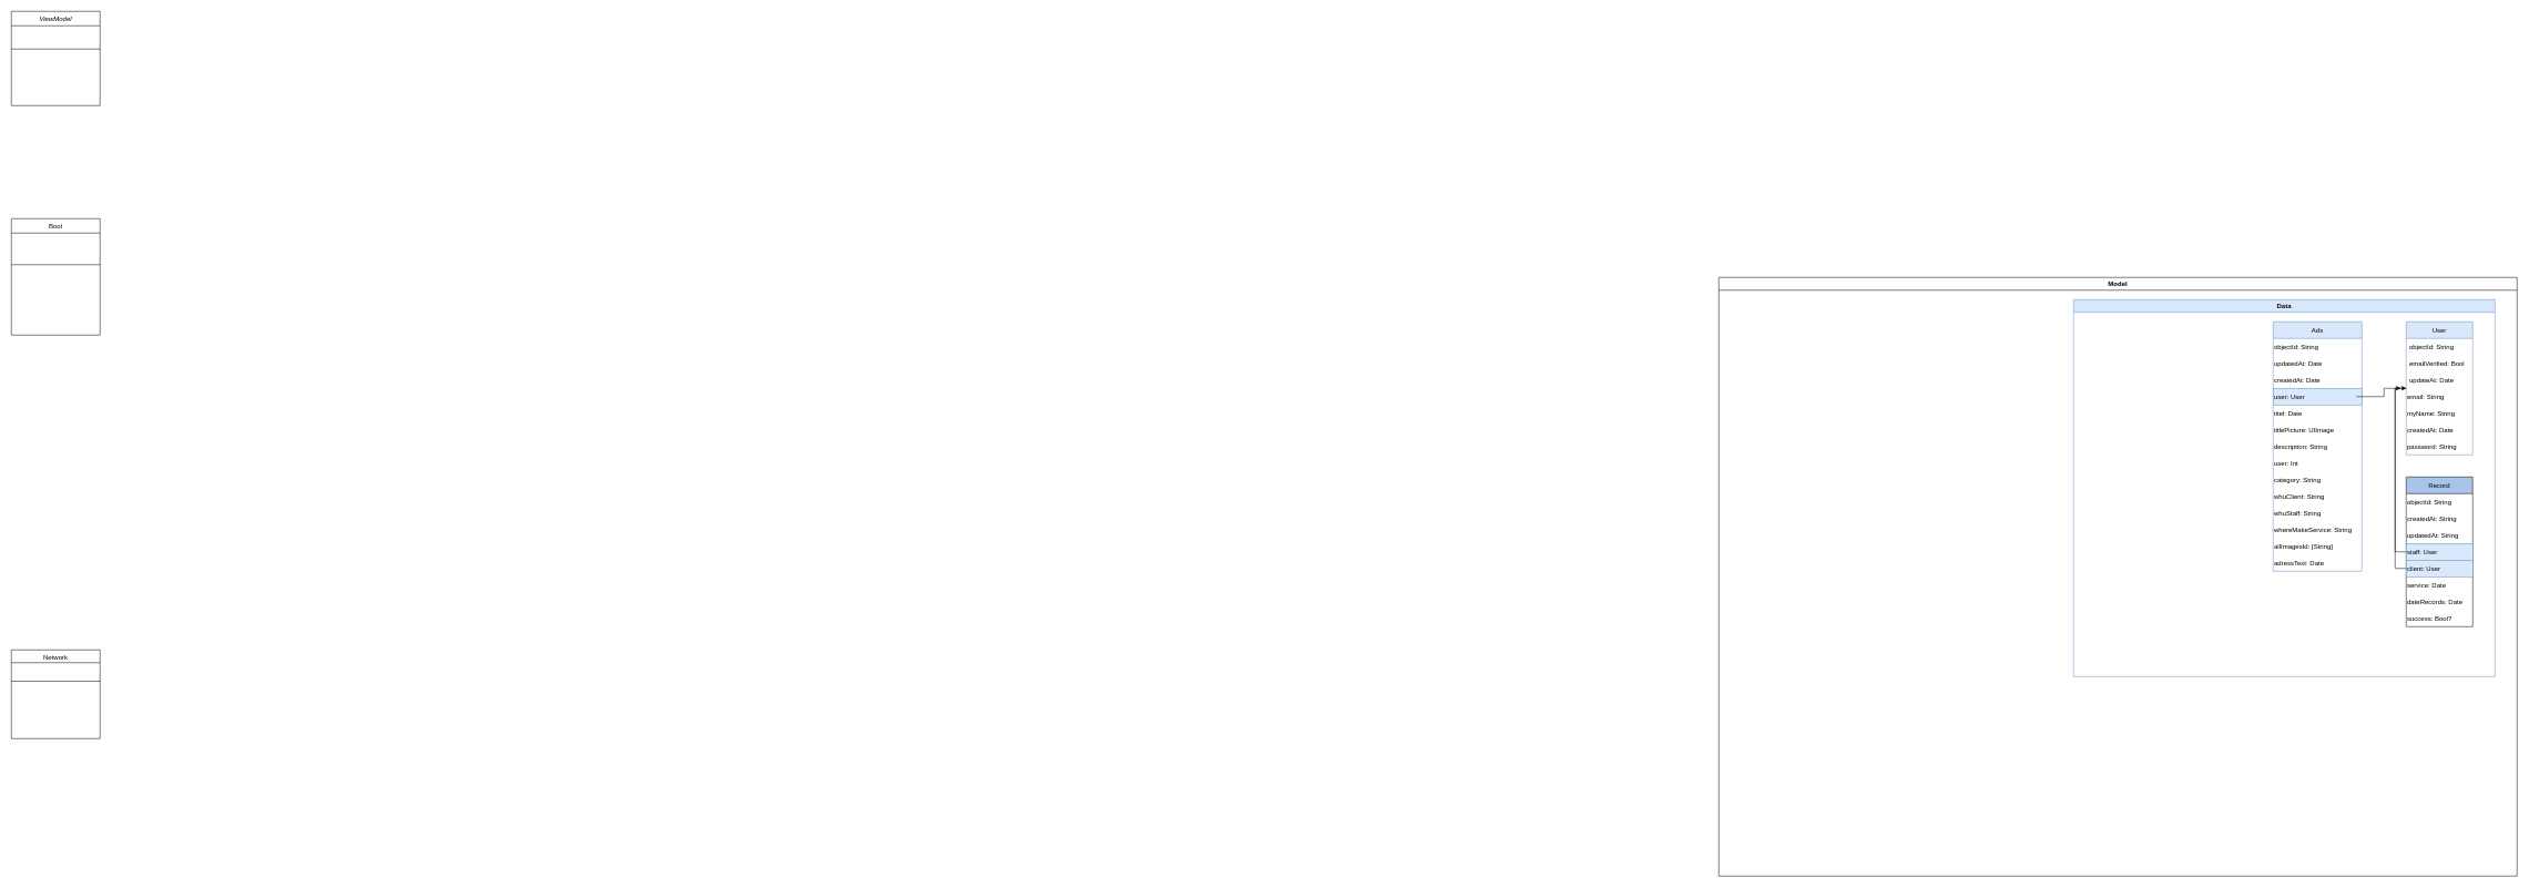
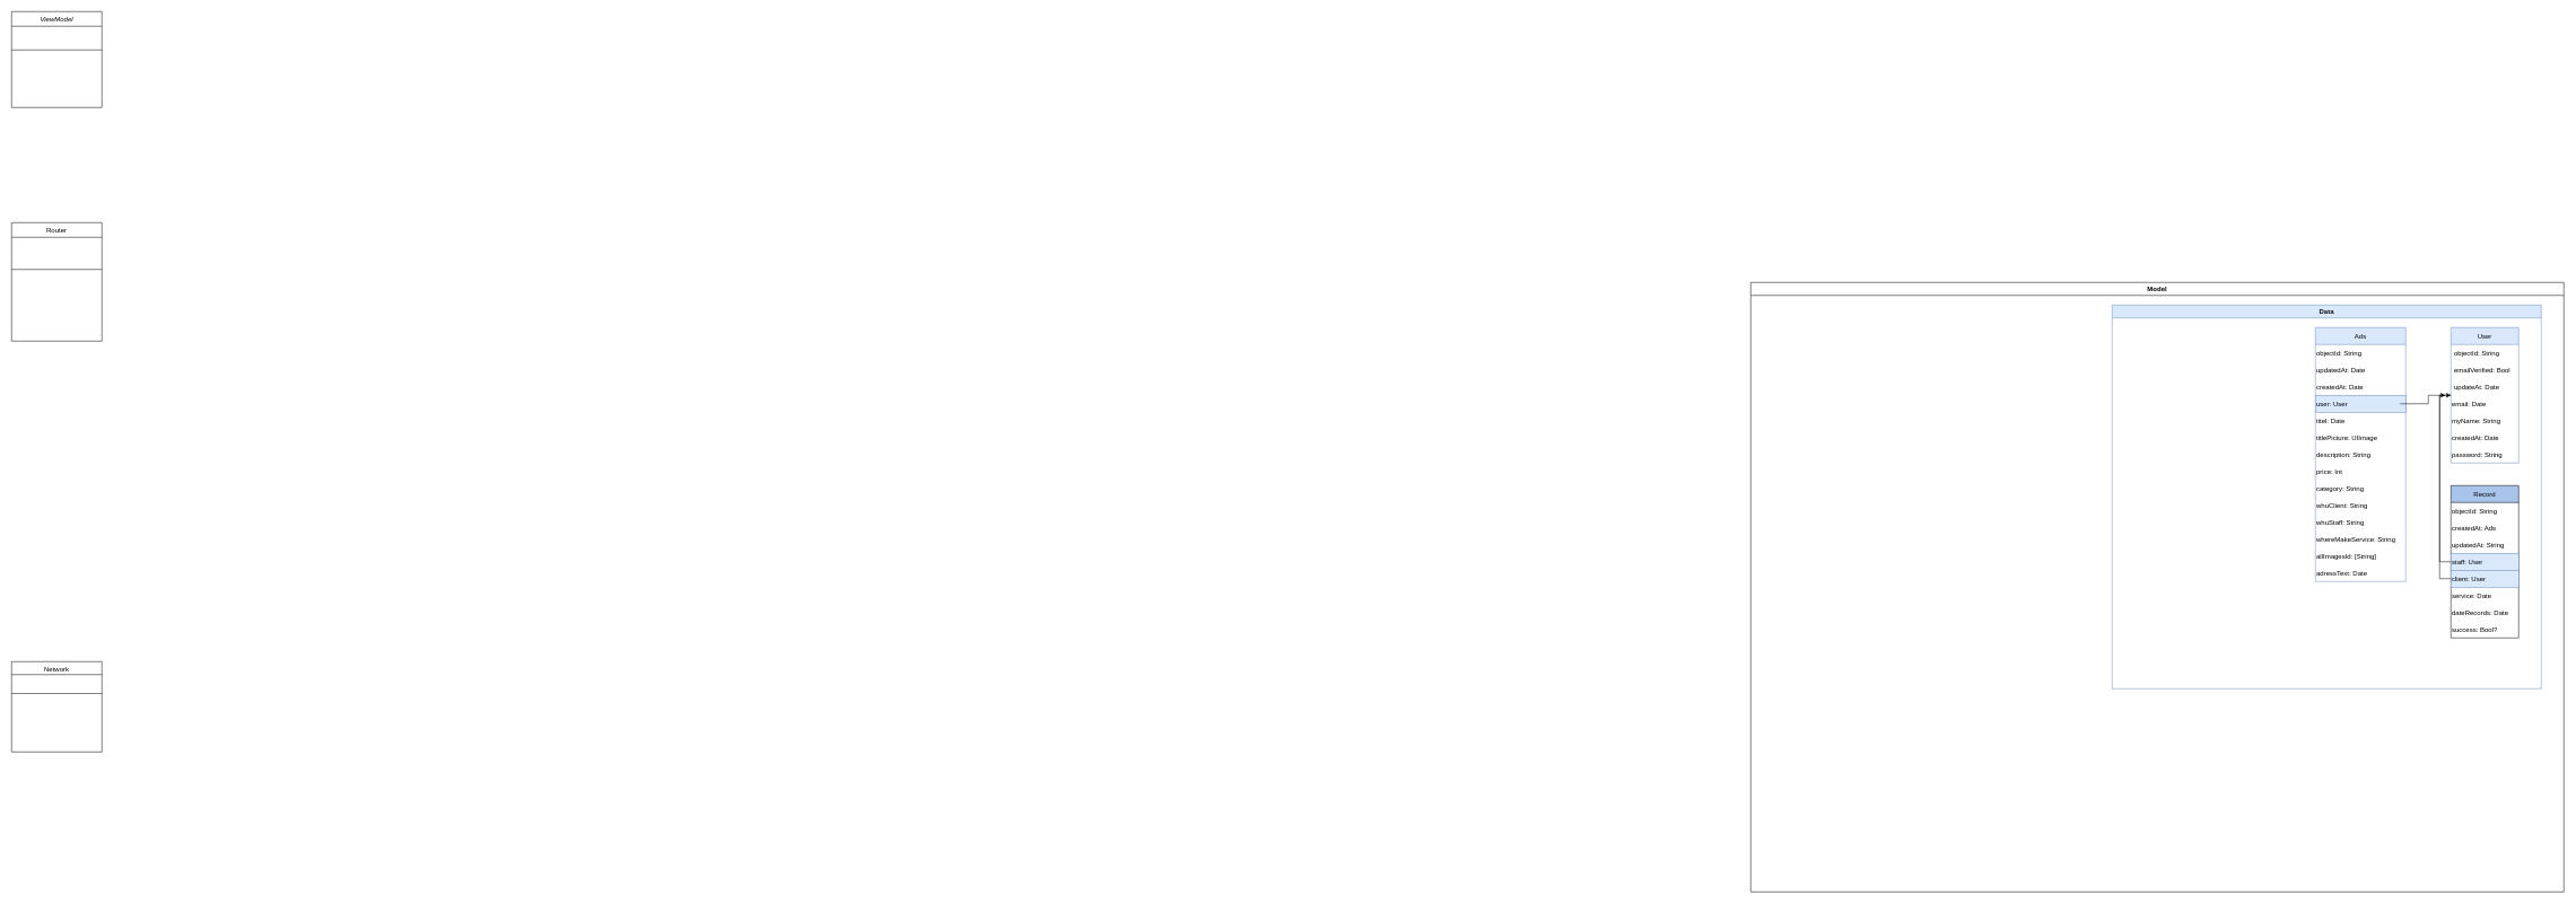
  <mxCell id="0" />
  <mxCell id="1" parent="0" />
  <mxCell id="2" value="ViewModel&#10;" style="swimlane;fontStyle=2;align=center;verticalAlign=top;childLayout=stackLayout;horizontal=1;startSize=26;horizontalStack=0;resizeParent=1;resizeLast=0;collapsible=1;marginBottom=0;rounded=0;shadow=0;strokeWidth=1;" parent="1" vertex="1"><mxGeometry width="160" height="170" as="geometry" x="20" y="20"><mxRectangle x="230" y="140" width="160" height="26" as="alternateBounds" /></mxGeometry></mxCell>
  <mxCell id="3" value="" style="line;html=1;strokeWidth=1;align=left;verticalAlign=middle;spacingTop=-1;spacingLeft=3;spacingRight=3;rotatable=0;labelPosition=right;points=[];portConstraint=eastwest;" parent="2" vertex="1"><mxGeometry y="26" width="160" height="84" as="geometry" /></mxCell>
- <mxCell id="4" value="Bool&#10;" style="swimlane;fontStyle=0;align=center;verticalAlign=top;childLayout=stackLayout;horizontal=1;startSize=26;horizontalStack=0;resizeParent=1;resizeLast=0;collapsible=1;marginBottom=0;rounded=0;shadow=0;strokeWidth=1;" parent="1" vertex="1"><mxGeometry y="394" width="160" height="210" as="geometry" x="20"><mxRectangle x="130" y="380" width="160" height="26" as="alternateBounds" /></mxGeometry></mxCell>
+ <mxCell id="4" value="Router&#10;" style="swimlane;fontStyle=0;align=center;verticalAlign=top;childLayout=stackLayout;horizontal=1;startSize=26;horizontalStack=0;resizeParent=1;resizeLast=0;collapsible=1;marginBottom=0;rounded=0;shadow=0;strokeWidth=1;" parent="1" vertex="1"><mxGeometry y="394" width="160" height="210" as="geometry" x="20"><mxRectangle x="130" y="380" width="160" height="26" as="alternateBounds" /></mxGeometry></mxCell>
  <mxCell id="5" value="" style="line;html=1;strokeWidth=1;align=left;verticalAlign=middle;spacingTop=-1;spacingLeft=3;spacingRight=3;rotatable=0;labelPosition=right;points=[];portConstraint=eastwest;" parent="4" vertex="1"><mxGeometry y="26" width="160" height="114" as="geometry" /></mxCell>
  <mxCell id="6" value="Network" style="swimlane;fontStyle=0;align=center;verticalAlign=top;childLayout=stackLayout;horizontal=1;startSize=23;horizontalStack=0;resizeParent=1;resizeLast=0;collapsible=1;marginBottom=0;rounded=0;shadow=0;strokeWidth=1;" parent="1" vertex="1"><mxGeometry y="1172" width="160" height="160" as="geometry" x="20"><mxRectangle x="550" y="140" width="160" height="26" as="alternateBounds" /></mxGeometry></mxCell>
  <mxCell id="7" value="" style="line;html=1;strokeWidth=1;align=left;verticalAlign=middle;spacingTop=-1;spacingLeft=3;spacingRight=3;rotatable=0;labelPosition=right;points=[];portConstraint=eastwest;" parent="6" vertex="1"><mxGeometry y="23" width="160" height="67" as="geometry" /></mxCell>
  <mxCell id="8" value="Model" style="swimlane;" vertex="1" parent="1"><mxGeometry x="3100" y="500" width="1440" height="1080" as="geometry" /></mxCell>
  <mxCell id="9" value="Data" style="swimlane;fillColor=#dae8fc;strokeColor=#6c8ebf;" vertex="1" parent="8"><mxGeometry x="640" y="40" width="760" height="680" as="geometry" /></mxCell>
  <mxCell id="10" value="User" style="swimlane;fontStyle=0;childLayout=stackLayout;horizontal=1;startSize=30;horizontalStack=0;resizeParent=1;resizeParentMax=0;resizeLast=0;collapsible=1;marginBottom=0;fillColor=#dae8fc;strokeColor=#6c8ebf;" vertex="1" parent="9"><mxGeometry x="600" y="40" width="120" height="240" as="geometry" /></mxCell>
  <mxCell id="11" value="objectId: String" style="text;strokeColor=none;fillColor=none;align=left;verticalAlign=middle;spacingLeft=4;spacingRight=4;overflow=hidden;points=[[0,0.5],[1,0.5]];portConstraint=eastwest;rotatable=0;labelBackgroundColor=none;" vertex="1" parent="10"><mxGeometry y="30" width="120" height="30" as="geometry" /></mxCell>
  <mxCell id="12" value="emailVerified: Bool" style="text;strokeColor=none;fillColor=none;align=left;verticalAlign=middle;spacingLeft=4;spacingRight=4;overflow=hidden;points=[[0,0.5],[1,0.5]];portConstraint=eastwest;rotatable=0;" vertex="1" parent="10"><mxGeometry y="60" width="120" height="30" as="geometry" /></mxCell>
  <mxCell id="13" value="updateAt: Date" style="text;strokeColor=none;fillColor=none;align=left;verticalAlign=middle;spacingLeft=4;spacingRight=4;overflow=hidden;points=[[0,0.5],[1,0.5]];portConstraint=eastwest;rotatable=0;" vertex="1" parent="10"><mxGeometry y="90" width="120" height="30" as="geometry" /></mxCell>
- <mxCell id="14" value="email: String" style="text;html=1;strokeColor=none;fillColor=none;align=left;verticalAlign=middle;whiteSpace=wrap;rounded=0;labelBackgroundColor=none;" vertex="1" parent="10"><mxGeometry y="120" width="120" height="30" as="geometry" /></mxCell>
+ <mxCell id="14" value="email: Date" style="text;html=1;strokeColor=none;fillColor=none;align=left;verticalAlign=middle;whiteSpace=wrap;rounded=0;labelBackgroundColor=none;" vertex="1" parent="10"><mxGeometry y="120" width="120" height="30" as="geometry" /></mxCell>
  <mxCell id="15" value="myName: String" style="text;html=1;strokeColor=none;fillColor=none;align=left;verticalAlign=middle;whiteSpace=wrap;rounded=0;labelBackgroundColor=none;" vertex="1" parent="10"><mxGeometry y="150" width="120" height="30" as="geometry" /></mxCell>
  <mxCell id="16" value="createdAt: Date" style="text;html=1;strokeColor=none;fillColor=none;align=left;verticalAlign=middle;whiteSpace=wrap;rounded=0;labelBackgroundColor=none;" vertex="1" parent="10"><mxGeometry y="180" width="120" height="30" as="geometry" /></mxCell>
  <mxCell id="17" value="password: String" style="text;html=1;strokeColor=none;fillColor=none;align=left;verticalAlign=middle;whiteSpace=wrap;rounded=0;labelBackgroundColor=none;" vertex="1" parent="10"><mxGeometry y="210" width="120" height="30" as="geometry" /></mxCell>
  <mxCell id="18" value="Ads" style="swimlane;fontStyle=0;childLayout=stackLayout;horizontal=1;startSize=30;horizontalStack=0;resizeParent=1;resizeParentMax=0;resizeLast=0;collapsible=1;marginBottom=0;labelBackgroundColor=none;fillColor=#dae8fc;strokeColor=#6c8ebf;" vertex="1" parent="9"><mxGeometry x="360" y="40" width="160" height="450" as="geometry" /></mxCell>
  <mxCell id="19" value="objectId: String" style="text;html=1;strokeColor=none;fillColor=none;align=left;verticalAlign=middle;whiteSpace=wrap;rounded=0;labelBackgroundColor=none;" vertex="1" parent="18"><mxGeometry y="30" width="160" height="30" as="geometry" /></mxCell>
  <mxCell id="20" value="updatedAt: Date" style="text;html=1;strokeColor=none;fillColor=none;align=left;verticalAlign=middle;whiteSpace=wrap;rounded=0;labelBackgroundColor=none;" vertex="1" parent="18"><mxGeometry y="60" width="160" height="30" as="geometry" /></mxCell>
  <mxCell id="21" value="createdAt: Date" style="text;html=1;strokeColor=none;fillColor=none;align=left;verticalAlign=middle;whiteSpace=wrap;rounded=0;labelBackgroundColor=none;" vertex="1" parent="18"><mxGeometry y="90" width="160" height="30" as="geometry" /></mxCell>
  <mxCell id="22" value="user: User" style="text;html=1;strokeColor=#6c8ebf;fillColor=#dae8fc;align=left;verticalAlign=middle;whiteSpace=wrap;rounded=0;labelBackgroundColor=none;" vertex="1" parent="18"><mxGeometry y="120" width="160" height="30" as="geometry" /></mxCell>
  <mxCell id="23" value="titel: Date" style="text;html=1;strokeColor=none;fillColor=none;align=left;verticalAlign=middle;whiteSpace=wrap;rounded=0;labelBackgroundColor=none;" vertex="1" parent="18"><mxGeometry y="150" width="160" height="30" as="geometry" /></mxCell>
  <mxCell id="24" value="titlePicture: UIImage" style="text;html=1;strokeColor=none;fillColor=none;align=left;verticalAlign=middle;whiteSpace=wrap;rounded=0;labelBackgroundColor=none;" vertex="1" parent="18"><mxGeometry y="180" width="160" height="30" as="geometry" /></mxCell>
  <mxCell id="25" value="description: String" style="text;html=1;strokeColor=none;fillColor=none;align=left;verticalAlign=middle;whiteSpace=wrap;rounded=0;labelBackgroundColor=none;" vertex="1" parent="18"><mxGeometry y="210" width="160" height="30" as="geometry" /></mxCell>
- <mxCell id="26" value="user: Int" style="text;html=1;strokeColor=none;fillColor=none;align=left;verticalAlign=middle;whiteSpace=wrap;rounded=0;labelBackgroundColor=none;" vertex="1" parent="18"><mxGeometry y="240" width="160" height="30" as="geometry" /></mxCell>
+ <mxCell id="26" value="price: Int" style="text;html=1;strokeColor=none;fillColor=none;align=left;verticalAlign=middle;whiteSpace=wrap;rounded=0;labelBackgroundColor=none;" vertex="1" parent="18"><mxGeometry y="240" width="160" height="30" as="geometry" /></mxCell>
  <mxCell id="27" value="category: String" style="text;html=1;strokeColor=none;fillColor=none;align=left;verticalAlign=middle;whiteSpace=wrap;rounded=0;labelBackgroundColor=none;" vertex="1" parent="18"><mxGeometry y="270" width="160" height="30" as="geometry" /></mxCell>
  <mxCell id="28" value="whuClient: String" style="text;html=1;strokeColor=none;fillColor=none;align=left;verticalAlign=middle;whiteSpace=wrap;rounded=0;labelBackgroundColor=none;" vertex="1" parent="18"><mxGeometry y="300" width="160" height="30" as="geometry" /></mxCell>
  <mxCell id="29" value="whuStaff: String" style="text;html=1;strokeColor=none;fillColor=none;align=left;verticalAlign=middle;whiteSpace=wrap;rounded=0;labelBackgroundColor=none;" vertex="1" parent="18"><mxGeometry y="330" width="160" height="30" as="geometry" /></mxCell>
  <mxCell id="30" value="whereMakeService: String" style="text;html=1;strokeColor=none;fillColor=none;align=left;verticalAlign=middle;whiteSpace=wrap;rounded=0;labelBackgroundColor=none;" vertex="1" parent="18"><mxGeometry y="360" width="160" height="30" as="geometry" /></mxCell>
  <mxCell id="31" value="allImagesId: [String]" style="text;html=1;strokeColor=none;fillColor=none;align=left;verticalAlign=middle;whiteSpace=wrap;rounded=0;labelBackgroundColor=none;" vertex="1" parent="18"><mxGeometry y="390" width="160" height="30" as="geometry" /></mxCell>
  <mxCell id="32" value="adressText: Date" style="text;html=1;strokeColor=none;fillColor=none;align=left;verticalAlign=middle;whiteSpace=wrap;rounded=0;labelBackgroundColor=none;" vertex="1" parent="18"><mxGeometry y="420" width="160" height="30" as="geometry" /></mxCell>
  <mxCell id="33" style="edgeStyle=orthogonalEdgeStyle;rounded=0;orthogonalLoop=1;jettySize=auto;html=1;exitX=0.938;exitY=0.5;exitDx=0;exitDy=0;exitPerimeter=0;endArrow=none;" edge="1" parent="9" source="22" target="10"><mxGeometry relative="1" as="geometry" /></mxCell>
  <mxCell id="34" value="Record" style="swimlane;fontStyle=0;childLayout=stackLayout;horizontal=1;startSize=30;horizontalStack=0;resizeParent=1;resizeParentMax=0;resizeLast=0;collapsible=1;marginBottom=0;labelBackgroundColor=none;fillColor=#A9C4EB;" vertex="1" parent="9"><mxGeometry x="600" y="320" width="120" height="270" as="geometry" /></mxCell>
  <mxCell id="35" value="objectId: String" style="text;html=1;strokeColor=none;fillColor=none;align=left;verticalAlign=middle;whiteSpace=wrap;rounded=0;labelBackgroundColor=none;" vertex="1" parent="34"><mxGeometry y="30" width="120" height="30" as="geometry" /></mxCell>
- <mxCell id="36" value="createdAt: String" style="text;html=1;strokeColor=none;fillColor=none;align=left;verticalAlign=middle;whiteSpace=wrap;rounded=0;labelBackgroundColor=none;" vertex="1" parent="34"><mxGeometry y="60" width="120" height="30" as="geometry" /></mxCell>
+ <mxCell id="36" value="createdAt: Ads" style="text;html=1;strokeColor=none;fillColor=none;align=left;verticalAlign=middle;whiteSpace=wrap;rounded=0;labelBackgroundColor=none;" vertex="1" parent="34"><mxGeometry y="60" width="120" height="30" as="geometry" /></mxCell>
  <mxCell id="37" value="updatedAt: String" style="text;html=1;strokeColor=none;fillColor=none;align=left;verticalAlign=middle;whiteSpace=wrap;rounded=0;labelBackgroundColor=none;" vertex="1" parent="34"><mxGeometry y="90" width="120" height="30" as="geometry" /></mxCell>
  <mxCell id="38" value="staff: User" style="text;html=1;strokeColor=#6c8ebf;fillColor=#dae8fc;align=left;verticalAlign=middle;whiteSpace=wrap;rounded=0;labelBackgroundColor=none;" vertex="1" parent="34"><mxGeometry y="120" width="120" height="30" as="geometry" /></mxCell>
  <mxCell id="39" value="client: User" style="text;html=1;strokeColor=#6c8ebf;fillColor=#dae8fc;align=left;verticalAlign=middle;whiteSpace=wrap;rounded=0;labelBackgroundColor=none;" vertex="1" parent="34"><mxGeometry y="150" width="120" height="30" as="geometry" /></mxCell>
  <mxCell id="40" value="service: Date" style="text;html=1;strokeColor=none;fillColor=none;align=left;verticalAlign=middle;whiteSpace=wrap;rounded=0;labelBackgroundColor=none;" vertex="1" parent="34"><mxGeometry y="180" width="120" height="30" as="geometry" /></mxCell>
  <mxCell id="41" value="dateRecords: Date" style="text;html=1;strokeColor=none;fillColor=none;align=left;verticalAlign=middle;whiteSpace=wrap;rounded=0;labelBackgroundColor=none;" vertex="1" parent="34"><mxGeometry y="210" width="120" height="30" as="geometry" /></mxCell>
  <mxCell id="42" value="success: Bool?" style="text;html=1;strokeColor=none;fillColor=none;align=left;verticalAlign=middle;whiteSpace=wrap;rounded=0;labelBackgroundColor=none;" vertex="1" parent="34"><mxGeometry y="240" width="120" height="30" as="geometry" /></mxCell>
  <mxCell id="43" value="" style="edgeStyle=orthogonalEdgeStyle;rounded=0;orthogonalLoop=1;jettySize=auto;html=1;" edge="1" parent="9" source="38"><mxGeometry relative="1" as="geometry"><mxPoint x="590" y="160" as="targetPoint" /><Array as="points"><mxPoint x="580" y="455" /><mxPoint x="580" y="160" /></Array></mxGeometry></mxCell>
  <mxCell id="44" style="edgeStyle=orthogonalEdgeStyle;rounded=0;orthogonalLoop=1;jettySize=auto;html=1;exitX=0;exitY=0.5;exitDx=0;exitDy=0;" edge="1" parent="9" source="39"><mxGeometry relative="1" as="geometry"><mxPoint x="600" y="160" as="targetPoint" /><Array as="points"><mxPoint x="580" y="485" /><mxPoint x="580" y="160" /></Array></mxGeometry></mxCell>
